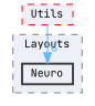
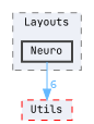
  digraph {
    compound=true
    fontname="JetBrains Mono"
    node [fillcolor="#edf0f7" fontname="JetBrains Mono" fontsize=10 shape=box]
    n1 [color=grey25 height=0.2 label=Neuro style="filled,bold" width=0.4]
    n2 [color=red height=0.2 label=Utils style="filled,dashed" width=0.4]
    subgraph cluster_1 {
      bgcolor="#edf0f7"
      fontsize=10
      label=Layouts
      pencolor=grey50
      style="filled,dashed"
      n1
    }
-   n2 -> n1 [color=steelblue1 fontcolor=steelblue1 fontname="JetBrains Mono" fontsize=10 headlabel=6 labeldistance=1.5 labelfontname=Helvetica labelfontsize=10]
+   n1 -> n2 [color=steelblue1 fontcolor=steelblue1 fontname="JetBrains Mono" fontsize=10 headlabel=6 labeldistance=1.5 labelfontname=Helvetica labelfontsize=10]
  }
